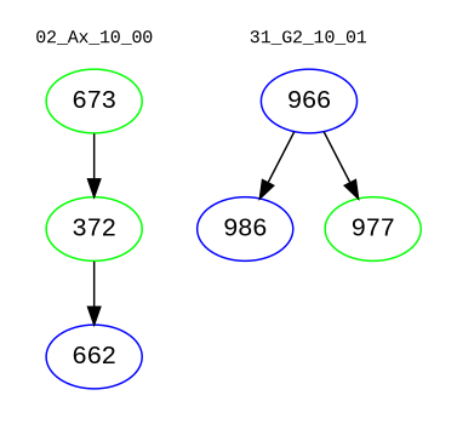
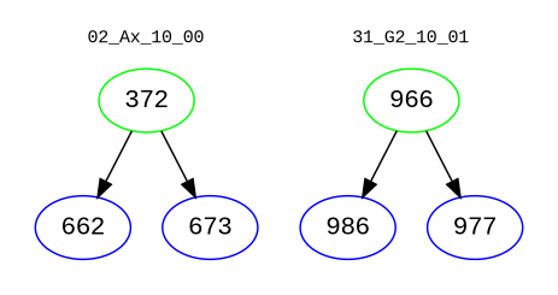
  digraph {
    fontname="Liberation Mono"
    node [color=blue fontname="Liberation Mono"]
    edge [color=black fontname="Liberation Mono"]
    n1 [color=green label=372]
    n2 [label=662]
-   n3 [color=green label=673]
-   n4 [label=966]
+   n3 [label=673]
+   n4 [color=green label=966]
    n5 [label=986]
-   n6 [color=green label=977]
+   n6 [label=977]
    subgraph cluster_1 {
      color=white
      fontsize=10
      label="02_Ax_10_00"
      n1
      n2
      n3
    }
    subgraph cluster_2 {
      color=white
      fontsize=10
      label="31_G2_10_01"
      n4
      n5
      n6
    }
    n1 -> n2
-   n3 -> n1
+   n1 -> n3
    n4 -> n5
    n4 -> n6
  }
